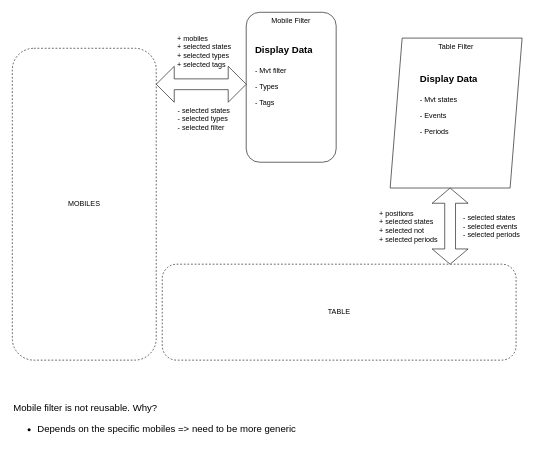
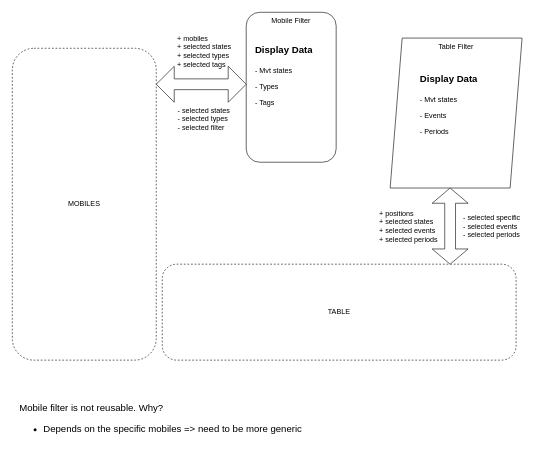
  <mxCell id="0" />
  <mxCell id="1" parent="0" />
  <mxCell id="2" value="MOBILES" style="rounded=1;whiteSpace=wrap;html=1;dashed=1;" parent="1" vertex="1"><mxGeometry x="20" y="80" width="240" height="520" as="geometry" /></mxCell>
  <mxCell id="3" value="TABLE" style="rounded=1;whiteSpace=wrap;html=1;dashed=1;" parent="1" vertex="1"><mxGeometry x="270" y="440" width="590" height="160" as="geometry" /></mxCell>
  <mxCell id="4" value="+ mobiles&lt;br&gt;+ selected states&lt;br&gt;+ selected types&lt;br&gt;+ selected tags" style="text;html=1;strokeColor=none;fillColor=none;align=left;verticalAlign=middle;whiteSpace=wrap;rounded=0;" parent="1" vertex="1"><mxGeometry x="293" y="40" width="100" height="90" as="geometry" /></mxCell>
- <mxCell id="5" value="&lt;div&gt;&lt;span style=&quot;background-color: initial;&quot;&gt;Mobile filter is not reusable. Why?&lt;/span&gt;&lt;br&gt;&lt;/div&gt;&lt;ul&gt;&lt;li&gt;&lt;span style=&quot;background-color: initial;&quot;&gt;Depends on the specific mobiles =&amp;gt; need to be more generic&amp;nbsp;&lt;/span&gt;&lt;br&gt;&lt;/li&gt;&lt;/ul&gt;" style="text;strokeColor=none;fillColor=none;html=1;whiteSpace=wrap;verticalAlign=middle;overflow=hidden;fontSize=16;" parent="1" vertex="1"><mxGeometry x="20" y="650" width="630" height="110" as="geometry" /></mxCell>
+ <mxCell id="5" value="&lt;div&gt;&lt;span style=&quot;background-color: initial;&quot;&gt;Mobile filter is not reusable. Why?&lt;/span&gt;&lt;br&gt;&lt;/div&gt;&lt;ul&gt;&lt;li&gt;&lt;span style=&quot;background-color: initial;&quot;&gt;Depends on the specific mobiles =&amp;gt; need to be more generic&amp;nbsp;&lt;/span&gt;&lt;br&gt;&lt;/li&gt;&lt;/ul&gt;" style="text;strokeColor=none;fillColor=none;html=1;whiteSpace=wrap;verticalAlign=middle;overflow=hidden;fontSize=16;" parent="1" vertex="1"><mxGeometry x="30" y="650" width="630" height="110" as="geometry" /></mxCell>
  <mxCell id="6" value="" style="group" parent="1" vertex="1" connectable="0"><mxGeometry x="410" y="20" width="150" height="250" as="geometry" /></mxCell>
  <mxCell id="7" value="Mobile Filter" style="rounded=1;whiteSpace=wrap;html=1;verticalAlign=top;" parent="6" vertex="1"><mxGeometry width="150" height="250" as="geometry" /></mxCell>
- <mxCell id="8" value="&lt;h1&gt;&lt;font style=&quot;font-size: 16px;&quot;&gt;Display Data&lt;/font&gt;&lt;/h1&gt;&lt;p&gt;- Mvt filter&lt;/p&gt;&lt;p&gt;- Types&lt;/p&gt;&lt;p&gt;- Tags&lt;/p&gt;" style="text;html=1;strokeColor=none;fillColor=none;spacing=5;spacingTop=-20;whiteSpace=wrap;overflow=hidden;rounded=0;" parent="6" vertex="1"><mxGeometry x="10" y="40" width="130" height="180" as="geometry" /></mxCell>
- <mxCell id="9" value="- selected states&lt;br&gt;- selected events&lt;br&gt;- selected periods" style="text;html=1;strokeColor=none;fillColor=none;align=left;verticalAlign=middle;whiteSpace=wrap;rounded=0;" parent="1" vertex="1"><mxGeometry x="770" y="336.5" width="100" height="80" as="geometry" /></mxCell>
+ <mxCell id="8" value="&lt;h1&gt;&lt;font style=&quot;font-size: 16px;&quot;&gt;Display Data&lt;/font&gt;&lt;/h1&gt;&lt;p&gt;- Mvt states&lt;/p&gt;&lt;p&gt;- Types&lt;/p&gt;&lt;p&gt;- Tags&lt;/p&gt;" style="text;html=1;strokeColor=none;fillColor=none;spacing=5;spacingTop=-20;whiteSpace=wrap;overflow=hidden;rounded=0;" parent="6" vertex="1"><mxGeometry x="10" y="40" width="130" height="180" as="geometry" /></mxCell>
+ <mxCell id="9" value="- selected specific&lt;br&gt;- selected events&lt;br&gt;- selected periods" style="text;html=1;strokeColor=none;fillColor=none;align=left;verticalAlign=middle;whiteSpace=wrap;rounded=0;" parent="1" vertex="1"><mxGeometry x="770" y="336.5" width="100" height="80" as="geometry" /></mxCell>
  <mxCell id="10" value="" style="shape=doubleArrow;whiteSpace=wrap;html=1;fontSize=16;" parent="1" vertex="1"><mxGeometry x="260" y="110" width="150" height="60" as="geometry" /></mxCell>
  <mxCell id="11" value="" style="group" parent="1" vertex="1" connectable="0"><mxGeometry x="650" y="63" width="220" height="250" as="geometry" /></mxCell>
  <mxCell id="12" value="Table Filter" style="shape=parallelogram;perimeter=parallelogramPerimeter;whiteSpace=wrap;html=1;fixedSize=1;verticalAlign=top;" parent="11" vertex="1"><mxGeometry width="220" height="250" as="geometry" /></mxCell>
  <mxCell id="13" value="&lt;h1&gt;&lt;font style=&quot;font-size: 16px;&quot;&gt;Display Data&lt;/font&gt;&lt;/h1&gt;&lt;p&gt;- Mvt states&lt;/p&gt;&lt;p&gt;- Events&lt;/p&gt;&lt;p&gt;- Periods&lt;/p&gt;" style="text;html=1;strokeColor=none;fillColor=none;spacing=5;spacingTop=-20;whiteSpace=wrap;overflow=hidden;rounded=0;" parent="11" vertex="1"><mxGeometry x="45" y="45" width="130" height="180" as="geometry" /></mxCell>
  <mxCell id="14" value="" style="shape=doubleArrow;direction=south;whiteSpace=wrap;html=1;fontSize=16;" parent="1" vertex="1"><mxGeometry x="720" y="313" width="60" height="127" as="geometry" /></mxCell>
  <mxCell id="15" value="- selected states&lt;br&gt;- selected types&lt;br&gt;- selected filter" style="text;html=1;strokeColor=none;fillColor=none;align=left;verticalAlign=middle;whiteSpace=wrap;rounded=0;" parent="1" vertex="1"><mxGeometry x="294" y="153" width="100" height="90" as="geometry" /></mxCell>
- <mxCell id="16" value="+ positions&lt;br&gt;+ selected states&lt;br&gt;+ selected not&lt;br&gt;+ selected periods" style="text;html=1;strokeColor=none;fillColor=none;align=left;verticalAlign=middle;whiteSpace=wrap;rounded=0;" parent="1" vertex="1"><mxGeometry x="630" y="336.5" width="100" height="80" as="geometry" /></mxCell>
+ <mxCell id="16" value="+ positions&lt;br&gt;+ selected states&lt;br&gt;+ selected events&lt;br&gt;+ selected periods" style="text;html=1;strokeColor=none;fillColor=none;align=left;verticalAlign=middle;whiteSpace=wrap;rounded=0;" parent="1" vertex="1"><mxGeometry x="630" y="336.5" width="100" height="80" as="geometry" /></mxCell>
